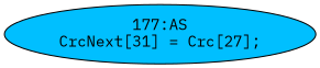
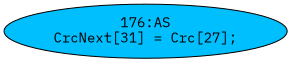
  strict digraph {
    fontname="IBM Plex Mono"
-   n1 [ast="<pyverilog.vparser.ast.Assign object at 0x7f415c26c790>" def_var="['CrcNext']" fillcolor=deepskyblue label="177:AS\nCrcNext[31] = Crc[27];" statements="[]" style=filled typ=Assign use_var="['Crc']" fontname="IBM Plex Mono"]
+   n1 [ast="<pyverilog.vparser.ast.Assign object at 0x7f415c26c790>" def_var="['CrcNext']" fillcolor=deepskyblue label="176:AS\nCrcNext[31] = Crc[27];" statements="[]" style=filled typ=Assign use_var="['Crc']" fontname="IBM Plex Mono"]
  }
